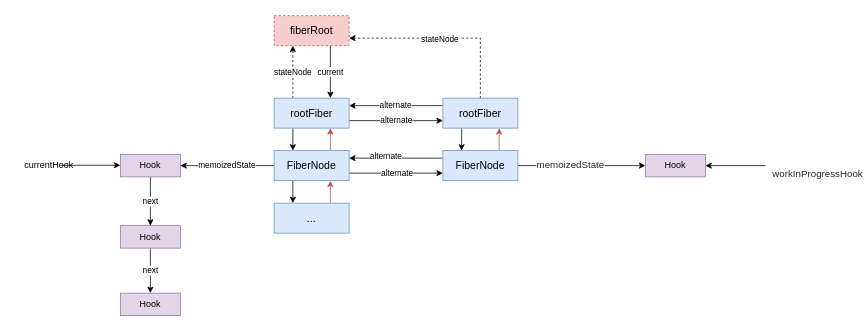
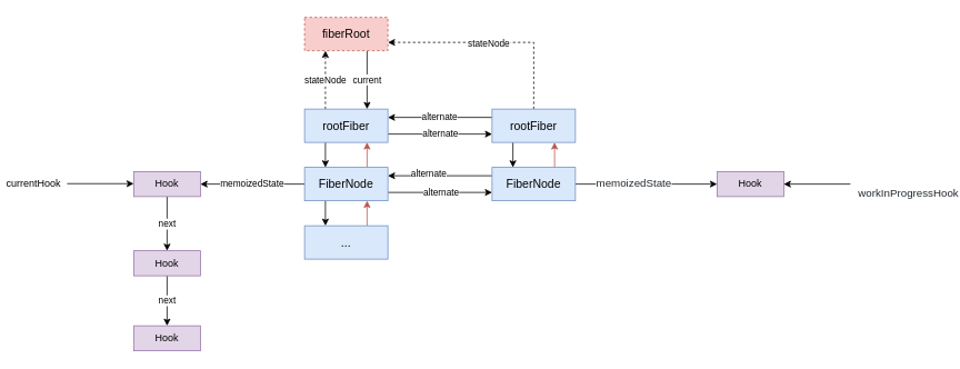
  <mxCell id="0" />
  <mxCell id="1" parent="0" />
  <mxCell id="2" style="edgeStyle=orthogonalEdgeStyle;rounded=0;orthogonalLoop=1;jettySize=auto;html=1;exitX=0.25;exitY=1;exitDx=0;exitDy=0;entryX=0.25;entryY=0;entryDx=0;entryDy=0;" parent="1" source="6" edge="1"><mxGeometry relative="1" as="geometry"><mxPoint x="615" y="200" as="targetPoint" /></mxGeometry></mxCell>
  <mxCell id="3" style="edgeStyle=orthogonalEdgeStyle;rounded=0;orthogonalLoop=1;jettySize=auto;html=1;exitX=0.5;exitY=0;exitDx=0;exitDy=0;entryX=1;entryY=0.75;entryDx=0;entryDy=0;dashed=1;" parent="1" source="6" target="13" edge="1"><mxGeometry relative="1" as="geometry" /></mxCell>
  <mxCell id="4" value="stateNode" style="edgeLabel;html=1;align=center;verticalAlign=middle;resizable=0;points=[];" parent="3" vertex="1" connectable="0"><mxGeometry x="0.059" relative="1" as="geometry"><mxPoint as="offset" /></mxGeometry></mxCell>
  <mxCell id="5" value="alternate" style="edgeStyle=orthogonalEdgeStyle;rounded=0;orthogonalLoop=1;jettySize=auto;html=1;exitX=0;exitY=0.25;exitDx=0;exitDy=0;entryX=1;entryY=0.25;entryDx=0;entryDy=0;" parent="1" source="6" target="11" edge="1"><mxGeometry relative="1" as="geometry" /></mxCell>
  <mxCell id="6" value="&lt;font style=&quot;font-size: 14px&quot;&gt;rootFiber&lt;/font&gt;" style="rounded=0;whiteSpace=wrap;html=1;fillColor=#dae8fc;strokeColor=#6c8ebf;" parent="1" vertex="1"><mxGeometry x="590" y="130" width="100" height="40" as="geometry" /></mxCell>
  <mxCell id="7" style="edgeStyle=orthogonalEdgeStyle;rounded=0;orthogonalLoop=1;jettySize=auto;html=1;exitX=0.75;exitY=0;exitDx=0;exitDy=0;entryX=0.75;entryY=1;entryDx=0;entryDy=0;fillColor=#f8cecc;strokeColor=#b85450;" parent="1" target="6" edge="1"><mxGeometry relative="1" as="geometry"><mxPoint x="665" y="200" as="sourcePoint" /></mxGeometry></mxCell>
  <mxCell id="8" value="stateNode" style="edgeStyle=orthogonalEdgeStyle;rounded=0;orthogonalLoop=1;jettySize=auto;html=1;exitX=0.25;exitY=0;exitDx=0;exitDy=0;entryX=0.25;entryY=1;entryDx=0;entryDy=0;dashed=1;" parent="1" source="11" target="13" edge="1"><mxGeometry relative="1" as="geometry" /></mxCell>
  <mxCell id="9" value="alternate" style="edgeStyle=orthogonalEdgeStyle;rounded=0;orthogonalLoop=1;jettySize=auto;html=1;exitX=1;exitY=0.75;exitDx=0;exitDy=0;entryX=0;entryY=0.75;entryDx=0;entryDy=0;" parent="1" source="11" target="6" edge="1"><mxGeometry relative="1" as="geometry" /></mxCell>
  <mxCell id="10" style="edgeStyle=orthogonalEdgeStyle;rounded=0;orthogonalLoop=1;jettySize=auto;html=1;exitX=0.25;exitY=1;exitDx=0;exitDy=0;entryX=0.25;entryY=0;entryDx=0;entryDy=0;" parent="1" source="11" target="19" edge="1"><mxGeometry relative="1" as="geometry" /></mxCell>
  <mxCell id="11" value="&lt;font style=&quot;font-size: 14px&quot;&gt;rootFiber&lt;/font&gt;" style="rounded=0;whiteSpace=wrap;html=1;fillColor=#dae8fc;strokeColor=#6c8ebf;" parent="1" vertex="1"><mxGeometry x="365" y="130" width="100" height="40" as="geometry" /></mxCell>
  <mxCell id="12" value="current" style="edgeStyle=orthogonalEdgeStyle;rounded=0;orthogonalLoop=1;jettySize=auto;html=1;exitX=0.75;exitY=1;exitDx=0;exitDy=0;entryX=0.75;entryY=0;entryDx=0;entryDy=0;" parent="1" source="13" target="11" edge="1"><mxGeometry relative="1" as="geometry" /></mxCell>
  <mxCell id="13" value="&lt;font style=&quot;font-size: 14px&quot;&gt;fiberRoot&lt;/font&gt;" style="rounded=0;whiteSpace=wrap;html=1;fillColor=#f8cecc;strokeColor=#b85450;dashed=1;" parent="1" vertex="1"><mxGeometry x="365" y="20" width="100" height="40" as="geometry" /></mxCell>
  <mxCell id="14" style="edgeStyle=orthogonalEdgeStyle;rounded=0;orthogonalLoop=1;jettySize=auto;html=1;exitX=0.75;exitY=0;exitDx=0;exitDy=0;entryX=0.75;entryY=1;entryDx=0;entryDy=0;strokeColor=#B85450;" parent="1" source="19" target="11" edge="1"><mxGeometry relative="1" as="geometry" /></mxCell>
  <mxCell id="15" value="memoizedState" style="edgeStyle=orthogonalEdgeStyle;rounded=0;orthogonalLoop=1;jettySize=auto;html=1;exitX=0;exitY=0.5;exitDx=0;exitDy=0;" parent="1" source="19" target="26" edge="1"><mxGeometry relative="1" as="geometry" /></mxCell>
  <mxCell id="16" style="edgeStyle=orthogonalEdgeStyle;rounded=0;orthogonalLoop=1;jettySize=auto;html=1;exitX=1;exitY=0.75;exitDx=0;exitDy=0;entryX=0;entryY=0.75;entryDx=0;entryDy=0;strokeColor=#000000;" parent="1" source="19" target="24" edge="1"><mxGeometry relative="1" as="geometry" /></mxCell>
  <mxCell id="17" value="alternate" style="edgeLabel;html=1;align=center;verticalAlign=middle;resizable=0;points=[];" parent="16" vertex="1" connectable="0"><mxGeometry x="0.008" y="1" relative="1" as="geometry"><mxPoint as="offset" /></mxGeometry></mxCell>
  <mxCell id="18" style="edgeStyle=orthogonalEdgeStyle;rounded=0;orthogonalLoop=1;jettySize=auto;html=1;exitX=0.25;exitY=1;exitDx=0;exitDy=0;entryX=0.25;entryY=0;entryDx=0;entryDy=0;strokeColor=#000000;" parent="1" source="19" target="36" edge="1"><mxGeometry relative="1" as="geometry" /></mxCell>
  <mxCell id="19" value="&lt;font style=&quot;font-size: 14px&quot;&gt;FiberNode&lt;/font&gt;" style="rounded=0;whiteSpace=wrap;html=1;fillColor=#dae8fc;strokeColor=#6c8ebf;" parent="1" vertex="1"><mxGeometry x="365" y="200" width="100" height="40" as="geometry" /></mxCell>
  <mxCell id="20" style="edgeStyle=orthogonalEdgeStyle;rounded=0;orthogonalLoop=1;jettySize=auto;html=1;exitX=0;exitY=0.25;exitDx=0;exitDy=0;entryX=1;entryY=0.25;entryDx=0;entryDy=0;strokeColor=#000000;" parent="1" source="24" target="19" edge="1"><mxGeometry relative="1" as="geometry" /></mxCell>
  <mxCell id="21" value="alternate" style="edgeLabel;html=1;align=center;verticalAlign=middle;resizable=0;points=[];" parent="20" vertex="1" connectable="0"><mxGeometry x="0.232" y="-4" relative="1" as="geometry"><mxPoint as="offset" /></mxGeometry></mxCell>
  <mxCell id="22" style="edgeStyle=orthogonalEdgeStyle;rounded=0;orthogonalLoop=1;jettySize=auto;html=1;exitX=1;exitY=0.5;exitDx=0;exitDy=0;strokeColor=#000000;" parent="1" source="24" target="32" edge="1"><mxGeometry relative="1" as="geometry" /></mxCell>
  <mxCell id="23" value="&lt;div style=&quot;color: rgb(36 , 41 , 46) ; font-size: 13px ; line-height: 20px&quot;&gt;memoizedState&lt;/div&gt;" style="edgeLabel;html=1;align=center;verticalAlign=middle;resizable=0;points=[];" parent="22" vertex="1" connectable="0"><mxGeometry x="-0.183" y="2" relative="1" as="geometry"><mxPoint as="offset" /></mxGeometry></mxCell>
  <mxCell id="24" value="&lt;font style=&quot;font-size: 14px&quot;&gt;FiberNode&lt;/font&gt;" style="rounded=0;whiteSpace=wrap;html=1;fillColor=#dae8fc;strokeColor=#6c8ebf;" parent="1" vertex="1"><mxGeometry x="590" y="200" width="100" height="40" as="geometry" /></mxCell>
  <mxCell id="25" value="next" style="edgeStyle=orthogonalEdgeStyle;rounded=0;orthogonalLoop=1;jettySize=auto;html=1;exitX=0.5;exitY=1;exitDx=0;exitDy=0;entryX=0.5;entryY=0;entryDx=0;entryDy=0;strokeColor=#000000;" parent="1" source="26" target="28" edge="1"><mxGeometry relative="1" as="geometry" /></mxCell>
  <mxCell id="26" value="Hook" style="rounded=0;whiteSpace=wrap;html=1;fillColor=#e1d5e7;strokeColor=#9673a6;" parent="1" vertex="1"><mxGeometry x="160" y="205" width="80" height="30" as="geometry" /></mxCell>
  <mxCell id="27" value="next" style="edgeStyle=orthogonalEdgeStyle;rounded=0;orthogonalLoop=1;jettySize=auto;html=1;strokeColor=#000000;" parent="1" source="28" target="29" edge="1"><mxGeometry relative="1" as="geometry" /></mxCell>
  <mxCell id="28" value="Hook" style="rounded=0;whiteSpace=wrap;html=1;fillColor=#e1d5e7;strokeColor=#9673a6;" parent="1" vertex="1"><mxGeometry x="160" y="300" width="80" height="30" as="geometry" /></mxCell>
  <mxCell id="29" value="Hook" style="rounded=0;whiteSpace=wrap;html=1;fillColor=#e1d5e7;strokeColor=#9673a6;" parent="1" vertex="1"><mxGeometry x="160" y="390" width="80" height="30" as="geometry" /></mxCell>
  <mxCell id="30" value="" style="endArrow=classic;html=1;strokeColor=#000000;" parent="1" edge="1"><mxGeometry width="50" height="50" relative="1" as="geometry"><mxPoint x="80" y="219.5" as="sourcePoint" /><mxPoint x="160" y="219.5" as="targetPoint" /></mxGeometry></mxCell>
- <mxCell id="31" value="currentHook" style="text;html=1;strokeColor=none;fillColor=none;align=center;verticalAlign=middle;whiteSpace=wrap;rounded=0;" parent="1" vertex="1"><mxGeometry x="45" y="210" width="40" height="20" as="geometry" /></mxCell>
+ <mxCell id="31" value="currentHook" style="text;html=1;strokeColor=none;fillColor=none;align=center;verticalAlign=middle;whiteSpace=wrap;rounded=0;" parent="1" vertex="1"><mxGeometry x="20" y="210" width="40" height="20" as="geometry" /></mxCell>
  <mxCell id="32" value="Hook" style="rounded=0;whiteSpace=wrap;html=1;fillColor=#e1d5e7;strokeColor=#9673a6;" parent="1" vertex="1"><mxGeometry x="860" y="205" width="80" height="30" as="geometry" /></mxCell>
  <mxCell id="33" value="" style="endArrow=classic;html=1;strokeColor=#000000;entryX=1;entryY=0.5;entryDx=0;entryDy=0;" parent="1" target="32" edge="1"><mxGeometry width="50" height="50" relative="1" as="geometry"><mxPoint x="1020" y="220" as="sourcePoint" /><mxPoint x="540" y="270" as="targetPoint" /></mxGeometry></mxCell>
  <mxCell id="34" value="&lt;div style=&quot;color: rgb(36 , 41 , 46) ; background-color: rgb(255 , 255 , 255) ; font-size: 13px ; line-height: 20px&quot;&gt;workInProgressHook&lt;/div&gt;" style="text;html=1;strokeColor=none;fillColor=none;align=center;verticalAlign=middle;whiteSpace=wrap;rounded=0;" parent="1" vertex="1"><mxGeometry x="1070" y="220" width="40" height="20" as="geometry" /></mxCell>
  <mxCell id="35" style="edgeStyle=orthogonalEdgeStyle;rounded=0;orthogonalLoop=1;jettySize=auto;html=1;exitX=0.75;exitY=0;exitDx=0;exitDy=0;entryX=0.75;entryY=1;entryDx=0;entryDy=0;strokeColor=#B85450;" parent="1" source="36" target="19" edge="1"><mxGeometry relative="1" as="geometry" /></mxCell>
  <mxCell id="36" value="&lt;font style=&quot;font-size: 14px&quot;&gt;...&lt;/font&gt;" style="rounded=0;whiteSpace=wrap;html=1;fillColor=#dae8fc;strokeColor=#6c8ebf;" parent="1" vertex="1"><mxGeometry x="365" y="270" width="100" height="40" as="geometry" /></mxCell>
